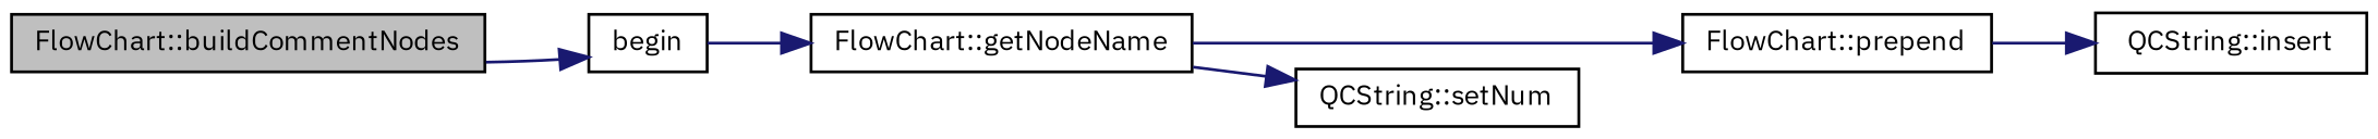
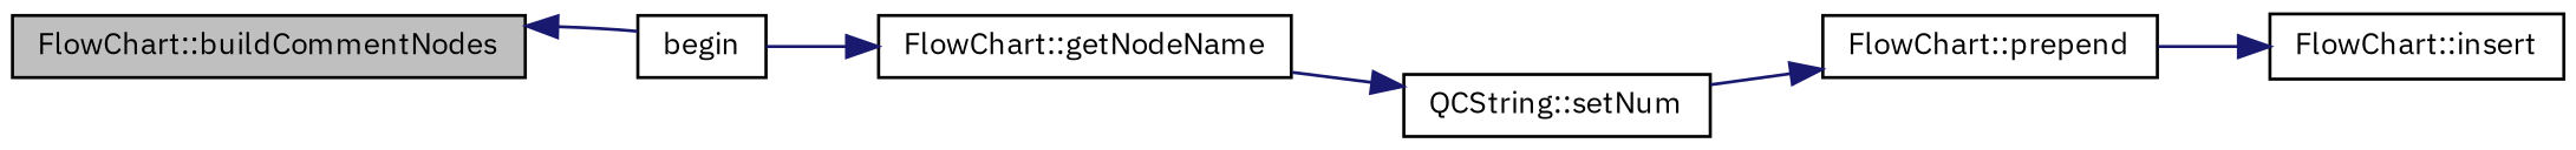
  digraph {
    fontname="IBM Plex Sans"
    rankdir=LR
    node [color=black fillcolor=white fontname="IBM Plex Sans" fontsize=10 shape=record style=filled]
    edge [color=midnightblue fontname="IBM Plex Sans" fontsize=10 labelfontname=Helvetica labelfontsize=10 style=solid]
    n1 [fillcolor=grey75 fontcolor=black height=0.2 label="FlowChart::buildCommentNodes" width=0.4]
    n2 [height=0.2 label=begin width=0.4]
    n3 [height=0.2 label="FlowChart::getNodeName" width=0.4]
    n4 [height=0.2 label="FlowChart::prepend" width=0.4]
    n5 [height=0.2 label="QCString::setNum" width=0.4]
-   n6 [height=0.2 label="QCString::insert" width=0.4]
-   n1 -> n2
+   n6 [height=0.2 label="FlowChart::insert" width=0.4]
+   n2 -> n1
    n2 -> n3
-   n3 -> n4
+   n5 -> n4
    n3 -> n5
    n4 -> n6
  }
